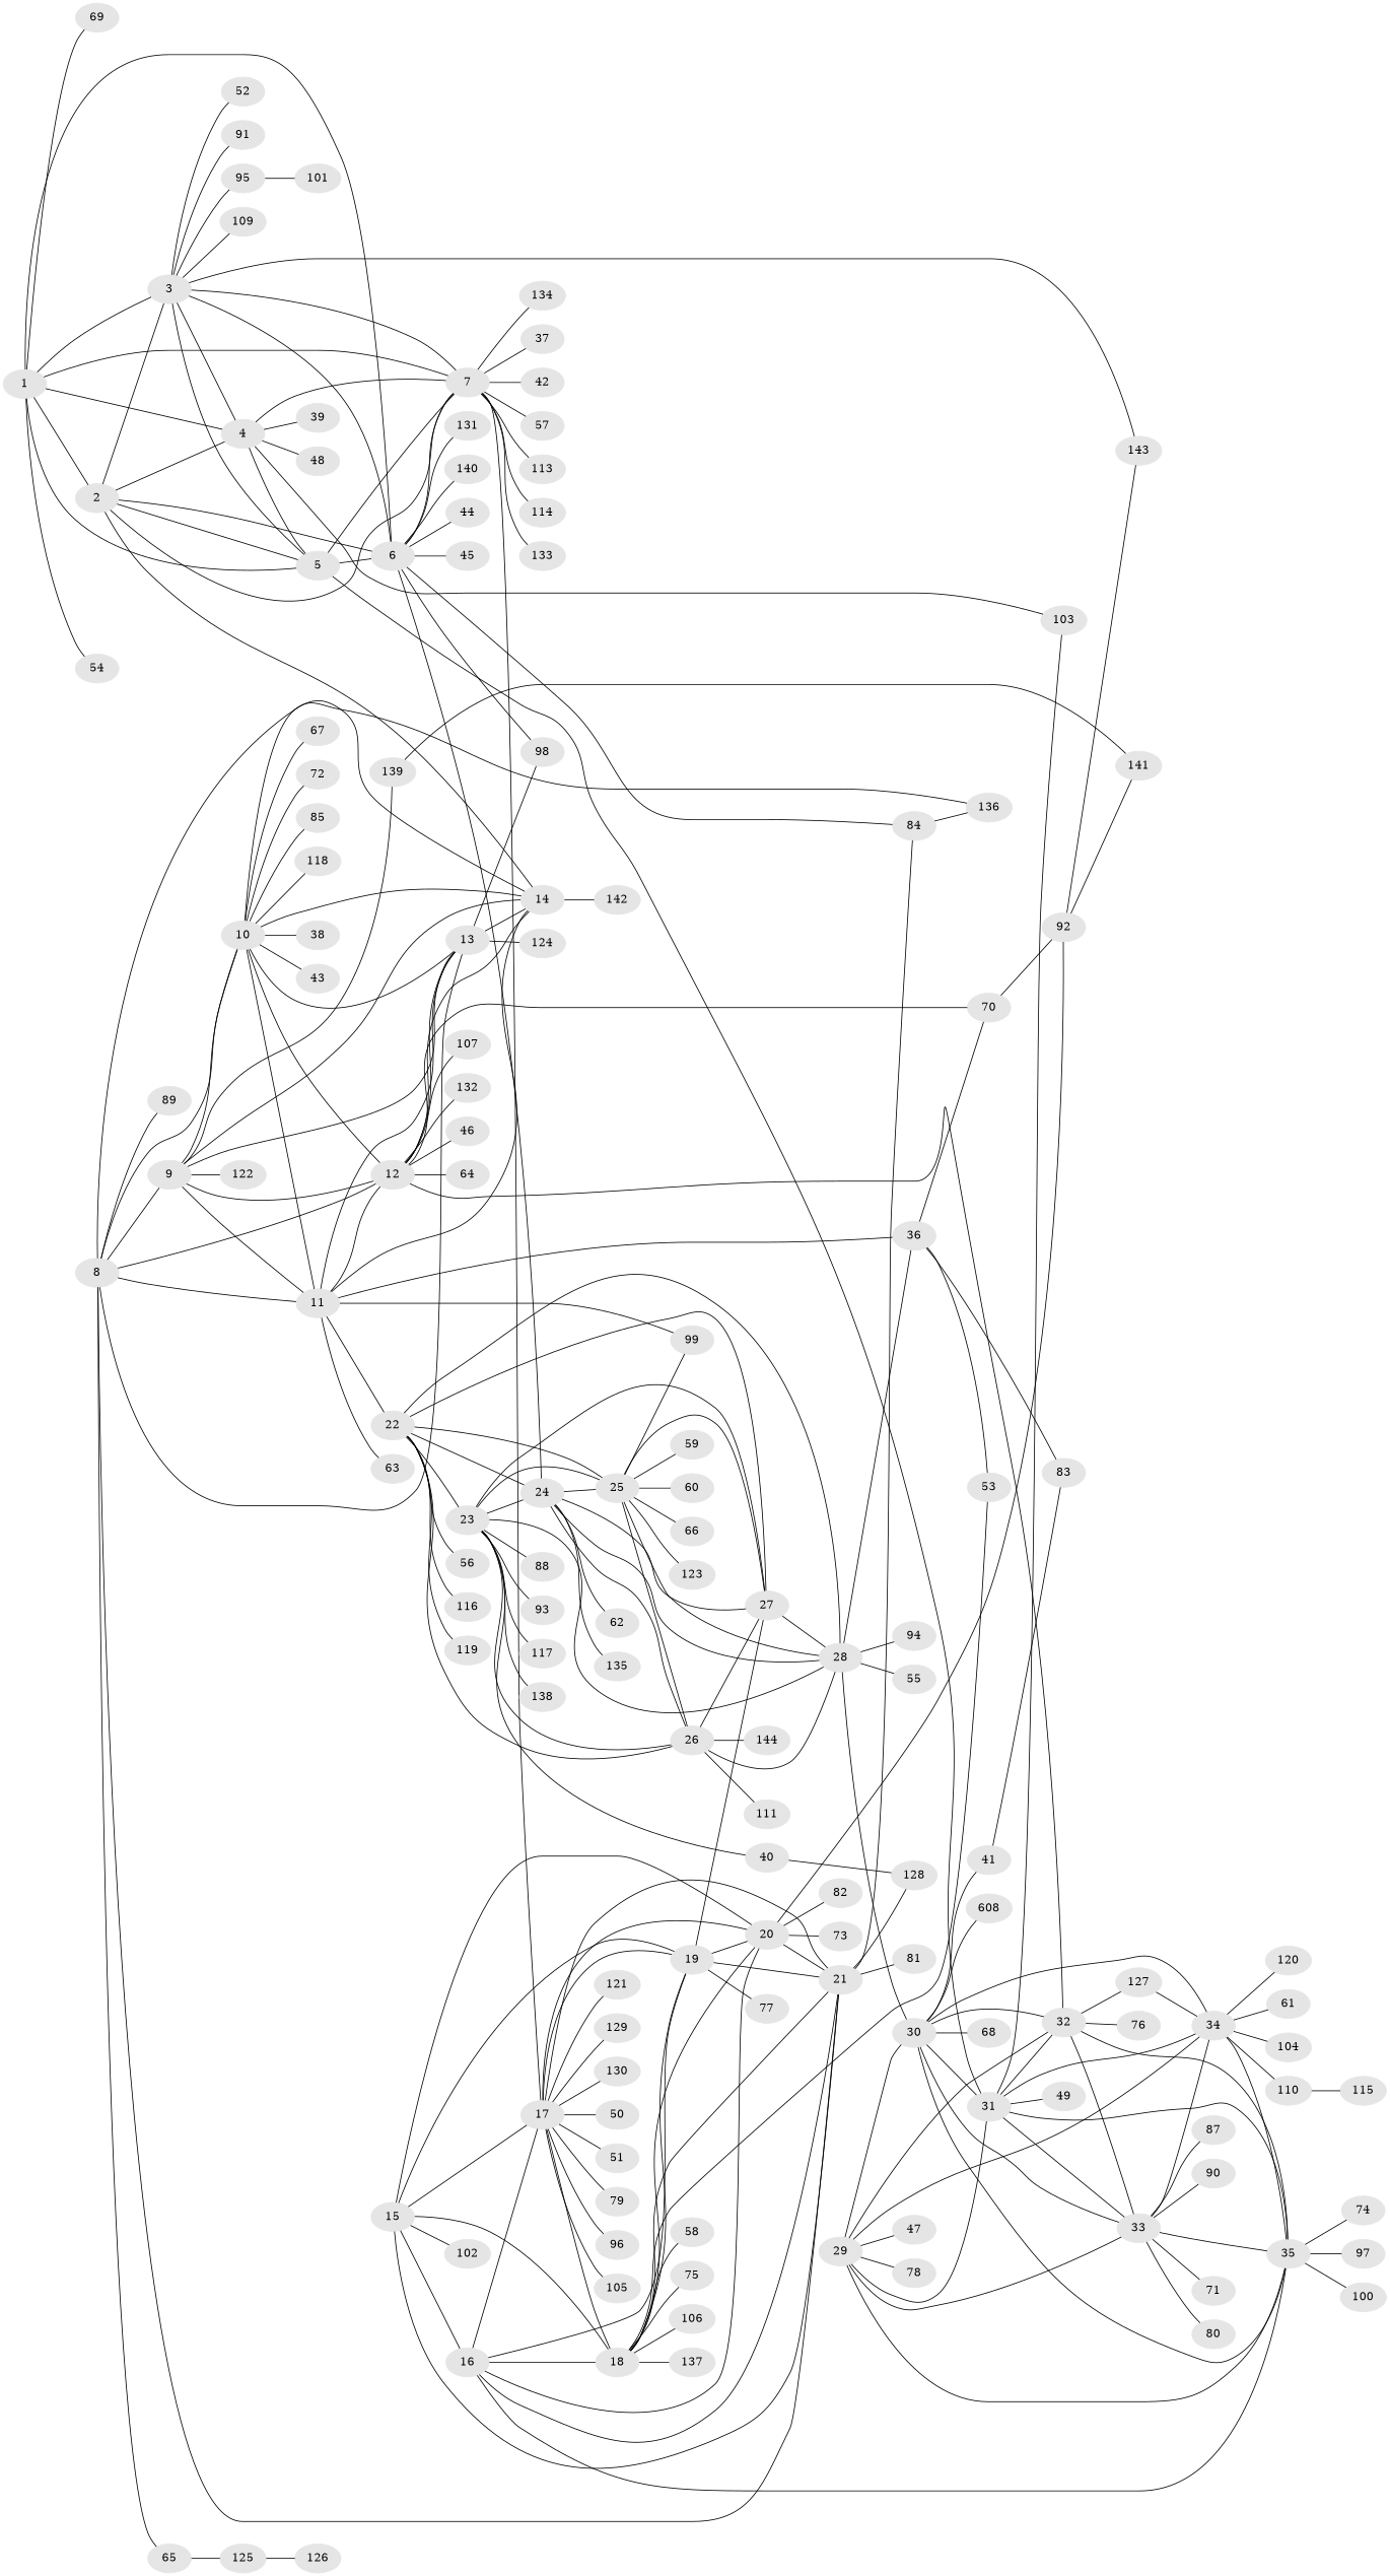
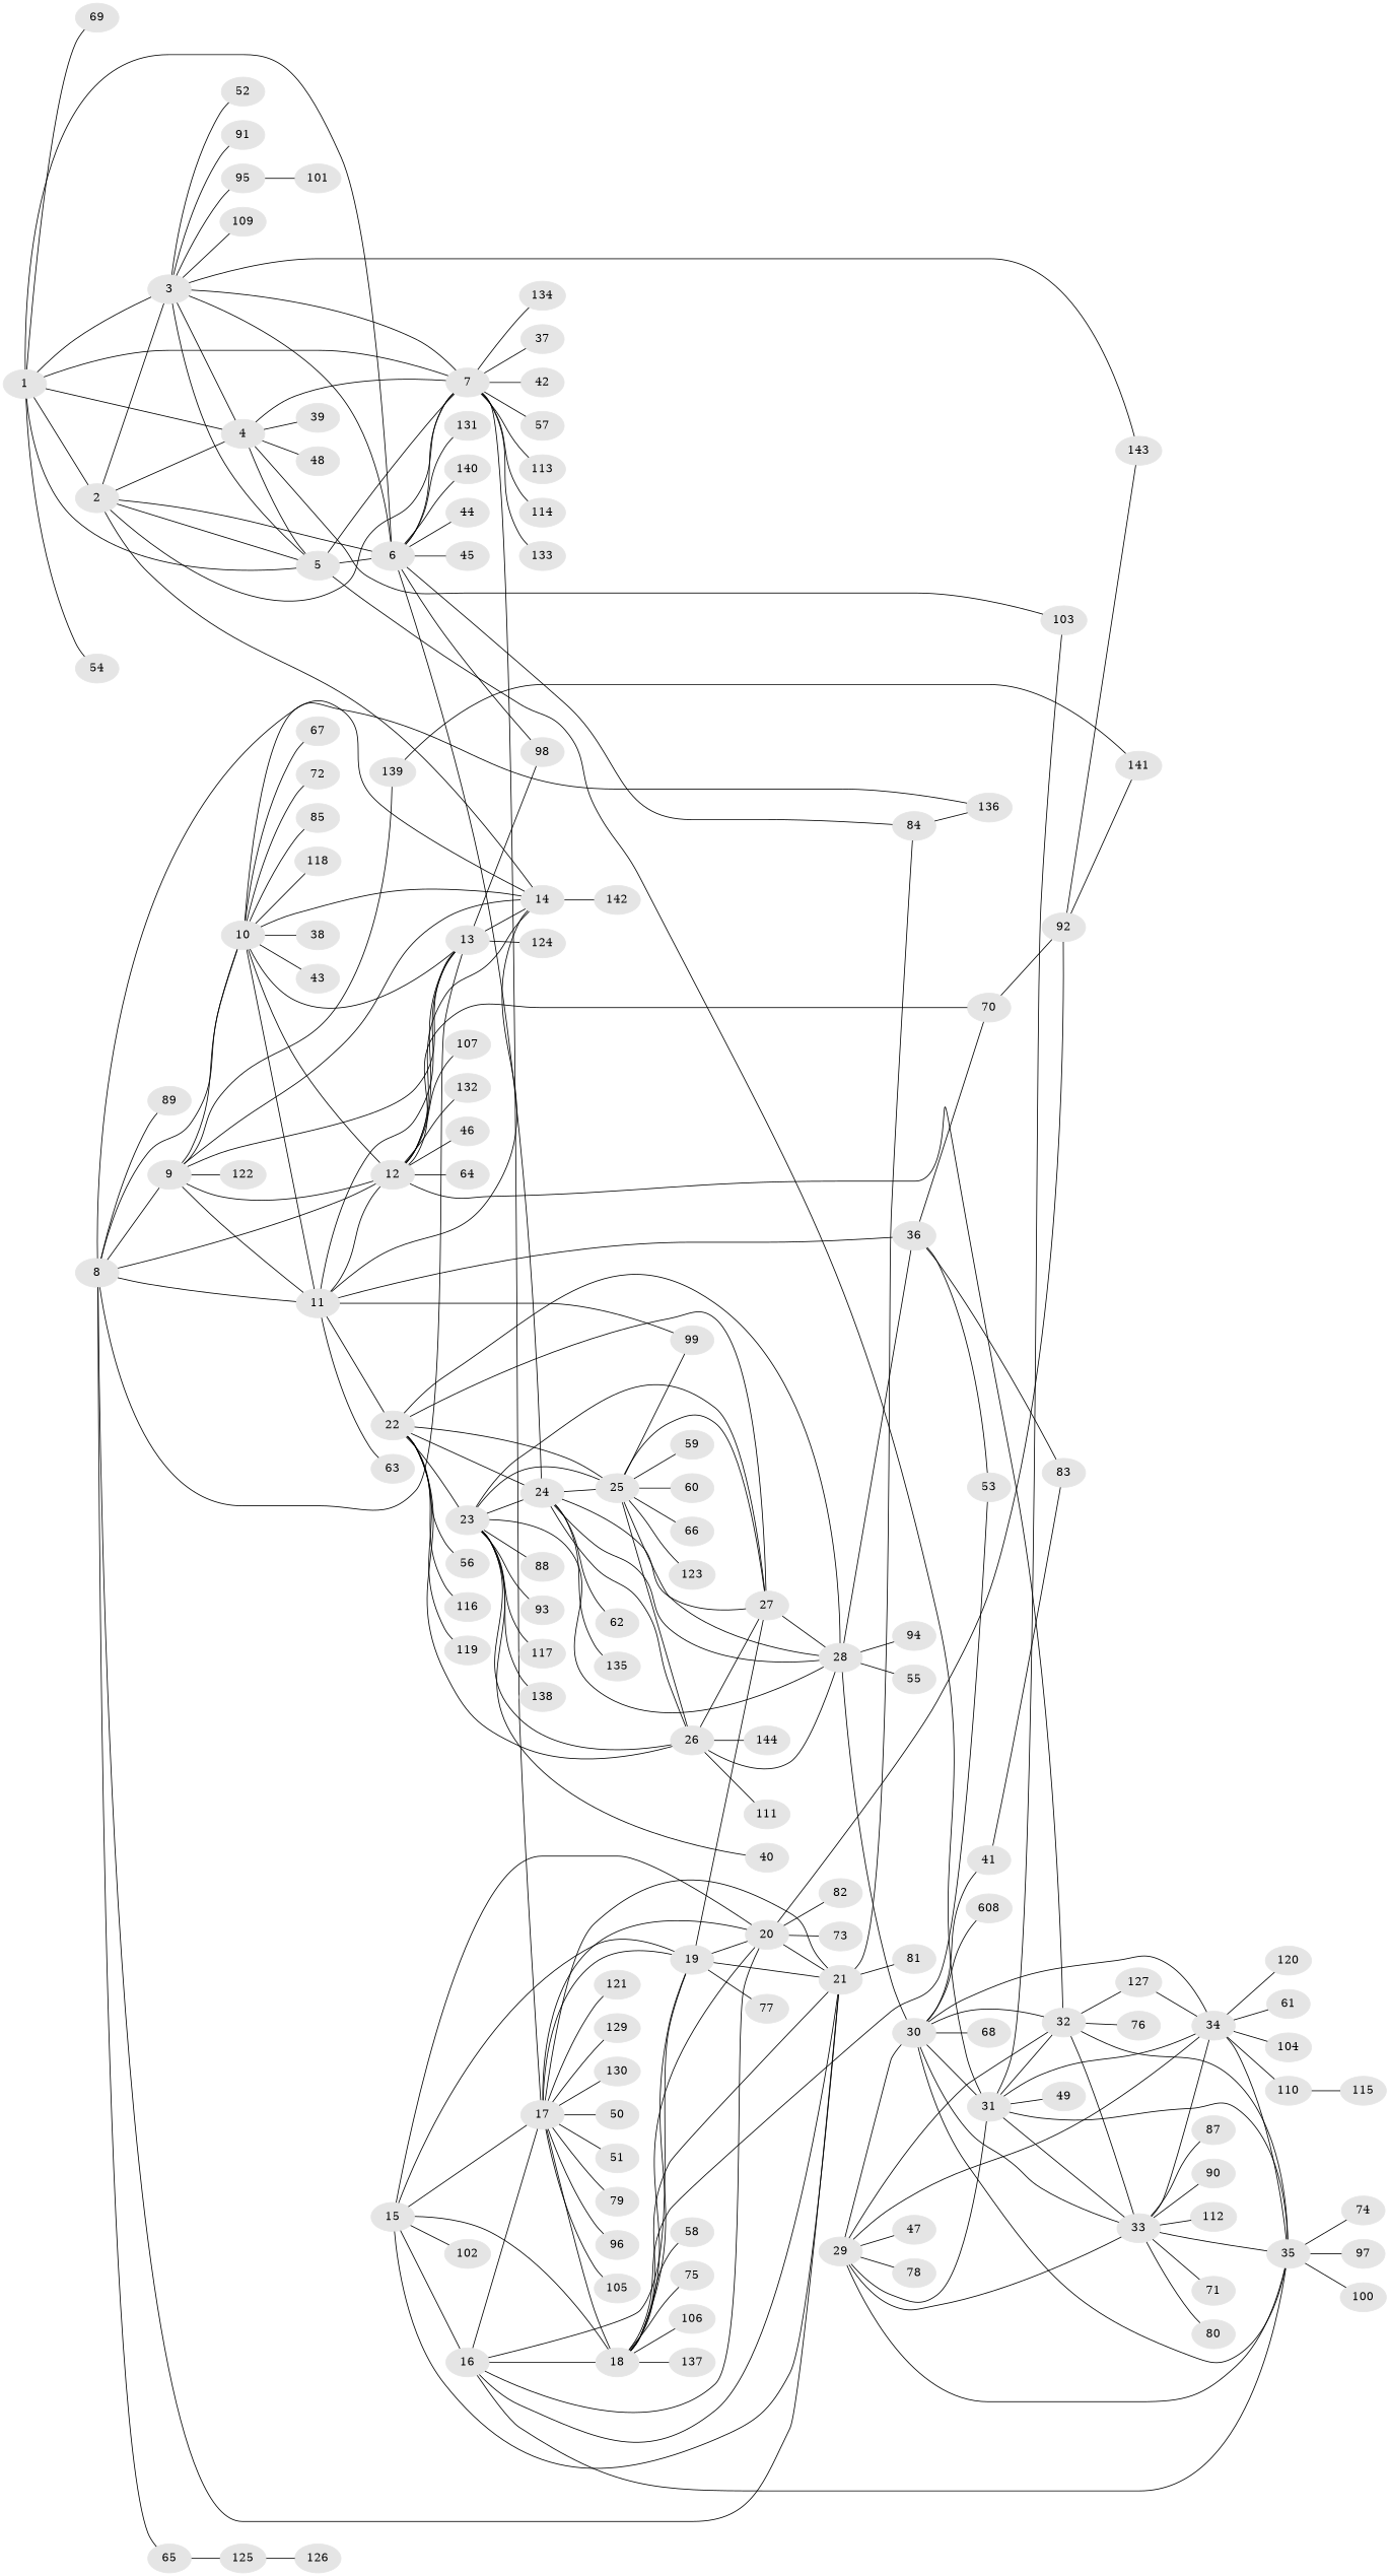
  graph {
    rankdir=LR
    node [color=gray90 style=filled]
    1
    2
    3
    4
    5
    6
    7
    54
    69
    14
    52
    91
    95
    109
    143
    39
    48
    103
    31
    24
    44
    45
    84
    98
    131
    140
    17
    37
    42
    57
    113
    114
    133
    134
    142
    101
    32
    35
    33
    34
    49
    27
    25
    26
    28
    62
    135
    136
    21
    18
    19
    20
    50
    51
    79
    96
    105
    121
    129
    130
    8
    9
    10
    11
    12
    13
    65
    89
    122
    139
    38
    43
    67
    72
    85
    118
    22
    36
    63
    99
    46
    64
    70
    107
    132
    124
    81
-   128
    125
    141
    23
    56
    116
    119
    53
    83
    76
    127
    92
    15
    16
    102
    58
    75
    106
    137
    77
    73
    82
    74
    97
    100
    40
    88
    93
    117
    138
    59
    60
    66
    123
    111
    144
    30
    55
    94
    41
    68
    n129 [label=608]
    29
    47
    78
    71
    80
    87
    90
+   112
    61
    104
    110
    120
    115
    126
    1 -- 2
    1 -- 3
    1 -- 4
    1 -- 5
    1 -- 6
    1 -- 7
    1 -- 54
    1 -- 69
    2 -- 3
    2 -- 4
    2 -- 5
    2 -- 6
    2 -- 7
    2 -- 14
    3 -- 4
    3 -- 5
    3 -- 6
    3 -- 7
    3 -- 52
    3 -- 91
    3 -- 95
    3 -- 109
    3 -- 143
    4 -- 5
    4 -- 7
    4 -- 39
    4 -- 48
    4 -- 103
    5 -- 6
    5 -- 7
    5 -- 31
    6 -- 7
    6 -- 24
    6 -- 44
    6 -- 45
    6 -- 84
    6 -- 98
    6 -- 131
    6 -- 140
    7 -- 17
    7 -- 37
    7 -- 42
    7 -- 57
    7 -- 113
    7 -- 114
    7 -- 133
    7 -- 134
    14 -- 142
    95 -- 101
    31 -- 103
    31 -- 32
    31 -- 35
    31 -- 33
    31 -- 34
    31 -- 49
    24 -- 27
    24 -- 25
    24 -- 26
    24 -- 28
    24 -- 62
    24 -- 135
    84 -- 136
    17 -- 21
    17 -- 18
    17 -- 19
    17 -- 20
    17 -- 50
    17 -- 51
    17 -- 79
    17 -- 96
    17 -- 105
    17 -- 121
    17 -- 129
    17 -- 130
    32 -- 35
    32 -- 33
    32 -- 76
    32 -- 127
    35 -- 74
    35 -- 97
    35 -- 100
    33 -- 35
    33 -- 34
    33 -- 71
    33 -- 80
    33 -- 87
    33 -- 90
+   33 -- 112
    34 -- 35
    34 -- 61
    34 -- 104
    34 -- 110
    34 -- 120
    27 -- 28
    25 -- 27
    25 -- 26
    25 -- 28
    25 -- 99
    25 -- 59
    25 -- 60
    25 -- 66
    25 -- 123
    26 -- 27
    26 -- 28
    26 -- 111
    26 -- 144
    28 -- 36
    28 -- 30
    28 -- 55
    28 -- 94
    21 -- 84
    21 -- 81
-   21 -- 128
    18 -- 21
    18 -- 19
    18 -- 20
    18 -- 53
    18 -- 58
    18 -- 75
    18 -- 106
    18 -- 137
    19 -- 27
    19 -- 21
    19 -- 20
    19 -- 77
    20 -- 21
    20 -- 92
    20 -- 73
    20 -- 82
    8 -- 14
    8 -- 21
    8 -- 9
    8 -- 10
    8 -- 11
    8 -- 12
    8 -- 13
    8 -- 65
    8 -- 89
    9 -- 14
    9 -- 10
    9 -- 11
    9 -- 12
    9 -- 13
    9 -- 122
    9 -- 139
    10 -- 14
    10 -- 136
    10 -- 11
    10 -- 12
    10 -- 13
    10 -- 38
    10 -- 43
    10 -- 67
    10 -- 72
    10 -- 85
    10 -- 118
    11 -- 14
    11 -- 12
    11 -- 13
    11 -- 22
    11 -- 36
    11 -- 63
    11 -- 99
    12 -- 14
    12 -- 32
    12 -- 13
    12 -- 46
    12 -- 64
    12 -- 70
    12 -- 107
    12 -- 132
    13 -- 14
    13 -- 98
    13 -- 124
    65 -- 125
    139 -- 141
    22 -- 24
    22 -- 27
    22 -- 25
    22 -- 26
    22 -- 28
    22 -- 23
    22 -- 56
    22 -- 116
    22 -- 119
    36 -- 70
    36 -- 53
    36 -- 83
    70 -- 92
    125 -- 126
    23 -- 24
    23 -- 27
    23 -- 25
    23 -- 26
    23 -- 28
    23 -- 40
    23 -- 88
    23 -- 93
    23 -- 117
    23 -- 138
    127 -- 34
    92 -- 143
    92 -- 141
    15 -- 17
    15 -- 21
    15 -- 18
    15 -- 19
    15 -- 20
    15 -- 16
    15 -- 102
    16 -- 17
    16 -- 35
    16 -- 21
    16 -- 18
    16 -- 19
    16 -- 20
-   40 -- 128
    30 -- 31
    30 -- 32
    30 -- 35
    30 -- 33
    30 -- 34
    30 -- 41
    30 -- 68
    30 -- n129
    41 -- 83
    29 -- 31
    29 -- 32
    29 -- 35
    29 -- 33
    29 -- 34
    29 -- 30
    29 -- 47
    29 -- 78
    110 -- 115
  }
